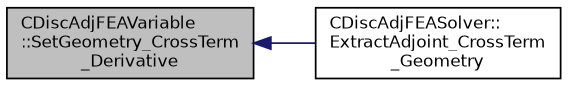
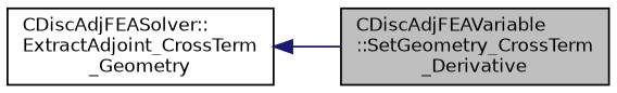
  digraph {
    rankdir=LR
    node [color=black fontname=Helvetica fontsize=10 shape=record style=filled]
    n1 [fillcolor=grey75 fontcolor=black height=0.2 label="CDiscAdjFEAVariable\l::SetGeometry_CrossTerm\l_Derivative" width=0.4]
    n2 [fillcolor=white height=0.2 label="CDiscAdjFEASolver::\lExtractAdjoint_CrossTerm\l_Geometry" width=0.4]
-   n1 -> n2 [color=midnightblue dir=back fontname=Helvetica fontsize=10 labelfontname=Helvetica labelfontsize=10 style=solid]
+   n2 -> n1 [color=midnightblue dir=back fontname=Helvetica fontsize=10 labelfontname=Helvetica labelfontsize=10 style=solid]
  }
